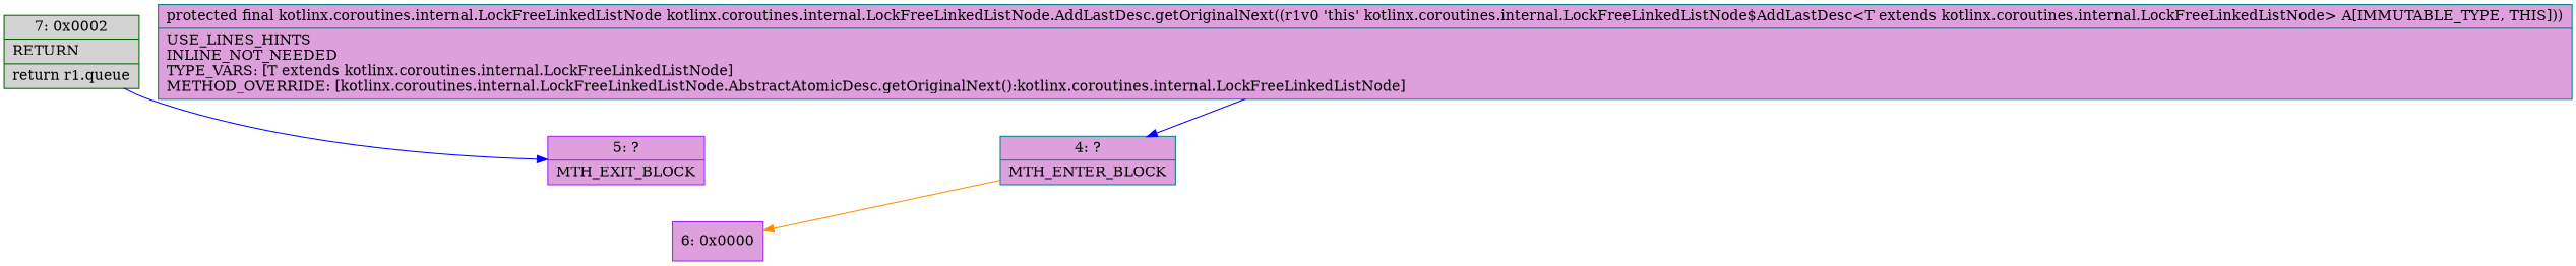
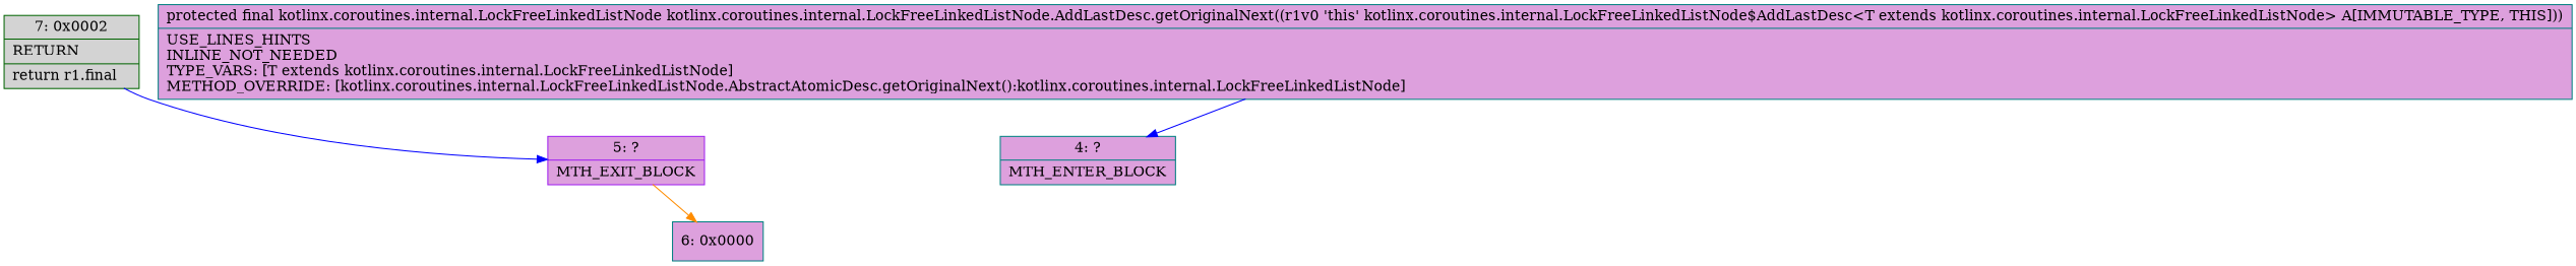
  digraph {
    node [color=teal fillcolor=plum shape=record style=filled]
    edge [color=blue]
    n1 [label="{4\:\ ?|MTH_ENTER_BLOCK\l}"]
-   n2 [color=purple label="{6\:\ 0x0000}"]
-   n3 [color=darkgreen fillcolor=lightgrey label="{7\:\ 0x0002|RETURN\l|return r1.queue\l}"]
+   n2 [label="{6\:\ 0x0000}"]
+   n3 [color=darkgreen fillcolor=lightgrey label="{7\:\ 0x0002|RETURN\l|return r1.final\l}"]
    n4 [color=purple label="{5\:\ ?|MTH_EXIT_BLOCK\l}"]
    n5 [label="{protected final kotlinx.coroutines.internal.LockFreeLinkedListNode kotlinx.coroutines.internal.LockFreeLinkedListNode.AddLastDesc.getOriginalNext((r1v0 'this' kotlinx.coroutines.internal.LockFreeLinkedListNode$AddLastDesc\<T extends kotlinx.coroutines.internal.LockFreeLinkedListNode\> A[IMMUTABLE_TYPE, THIS]))  | USE_LINES_HINTS\lINLINE_NOT_NEEDED\lTYPE_VARS: [T extends kotlinx.coroutines.internal.LockFreeLinkedListNode]\lMETHOD_OVERRIDE: [kotlinx.coroutines.internal.LockFreeLinkedListNode.AbstractAtomicDesc.getOriginalNext():kotlinx.coroutines.internal.LockFreeLinkedListNode]\l}"]
-   n1 -> n2 [color=darkorange]
+   n4 -> n2 [color=darkorange]
    n3 -> n4
    n5 -> n1
  }
